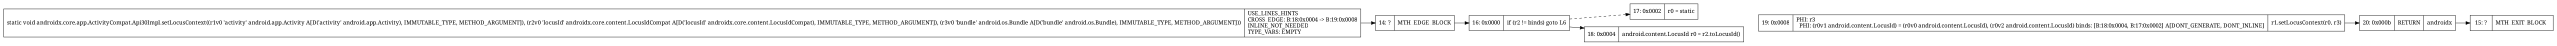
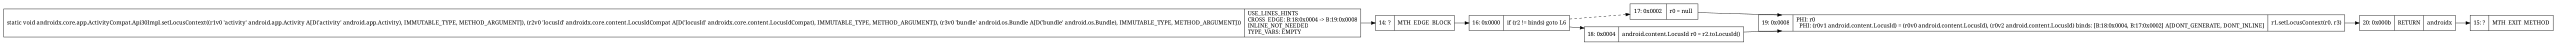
  digraph {
    fontname="Noto Serif"
    rankdir=LR
    node [fontname="Noto Serif" shape=record]
    edge [fontname="Noto Serif"]
    n1 [label="{14\:\ ?|MTH_EDGE_BLOCK\l}"]
    n2 [label="{16\:\ 0x0000|if (r2 != binds) goto L6\l}"]
-   n3 [label="{17\:\ 0x0002|r0 = static\l}"]
+   n3 [label="{17\:\ 0x0002|r0 = null\l}"]
    n4 [label="{18\:\ 0x0004|android.content.LocusId r0 = r2.toLocusId()\l}"]
-   n5 [label="{19\:\ 0x0008|PHI: r3 \l  PHI: (r0v1 android.content.LocusId) = (r0v0 android.content.LocusId), (r0v2 android.content.LocusId) binds: [B:18:0x0004, B:17:0x0002] A[DONT_GENERATE, DONT_INLINE]\l|r1.setLocusContext(r0, r3)\l}"]
+   n5 [label="{19\:\ 0x0008|PHI: r0 \l  PHI: (r0v1 android.content.LocusId) = (r0v0 android.content.LocusId), (r0v2 android.content.LocusId) binds: [B:18:0x0004, B:17:0x0002] A[DONT_GENERATE, DONT_INLINE]\l|r1.setLocusContext(r0, r3)\l}"]
    n6 [label="{20\:\ 0x000b|RETURN\l|androidx\l}"]
-   n7 [label="{15\:\ ?|MTH_EXIT_BLOCK\l}"]
+   n7 [label="{15\:\ ?|MTH_EXIT_METHOD\l}"]
    n8 [label="{static void androidx.core.app.ActivityCompat.Api30Impl.setLocusContext((r1v0 'activity' android.app.Activity A[D('activity' android.app.Activity), IMMUTABLE_TYPE, METHOD_ARGUMENT]), (r2v0 'locusId' androidx.core.content.LocusIdCompat A[D('locusId' androidx.core.content.LocusIdCompat), IMMUTABLE_TYPE, METHOD_ARGUMENT]), (r3v0 'bundle' android.os.Bundle A[D('bundle' android.os.Bundle), IMMUTABLE_TYPE, METHOD_ARGUMENT]))  | USE_LINES_HINTS\lCROSS_EDGE: B:18:0x0004 \-\> B:19:0x0008\lINLINE_NOT_NEEDED\lTYPE_VARS: EMPTY\l}"]
    n1 -> n2
    n2 -> n3 [style=dashed]
    n2 -> n4
+   n3 -> n5
+   n4 -> n5
    n5 -> n6
    n6 -> n7
    n8 -> n1
  }
